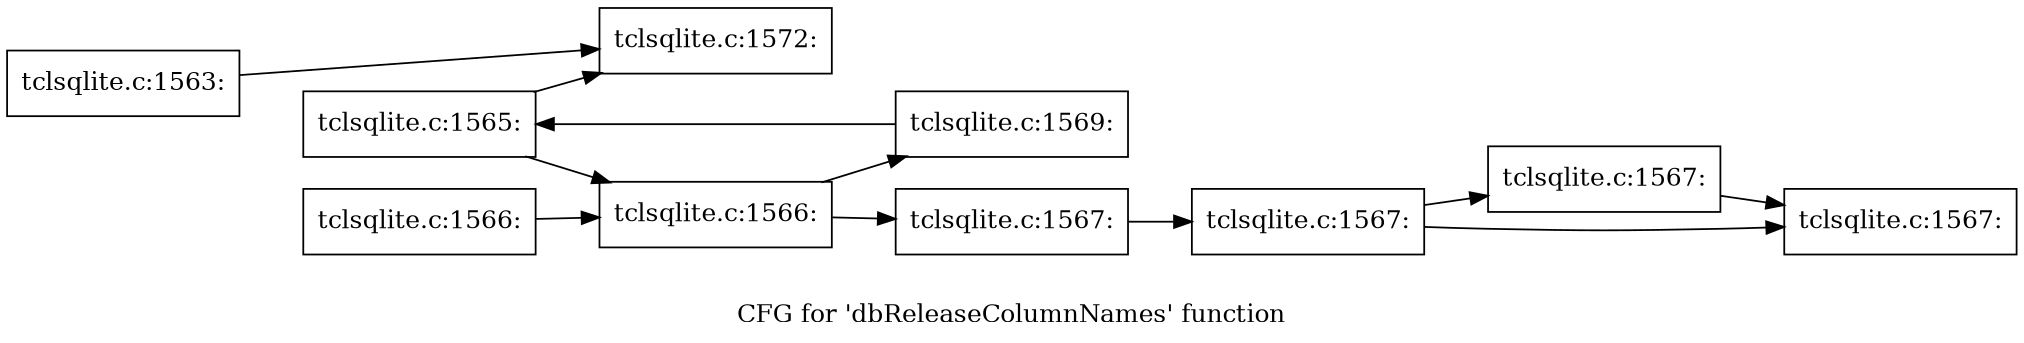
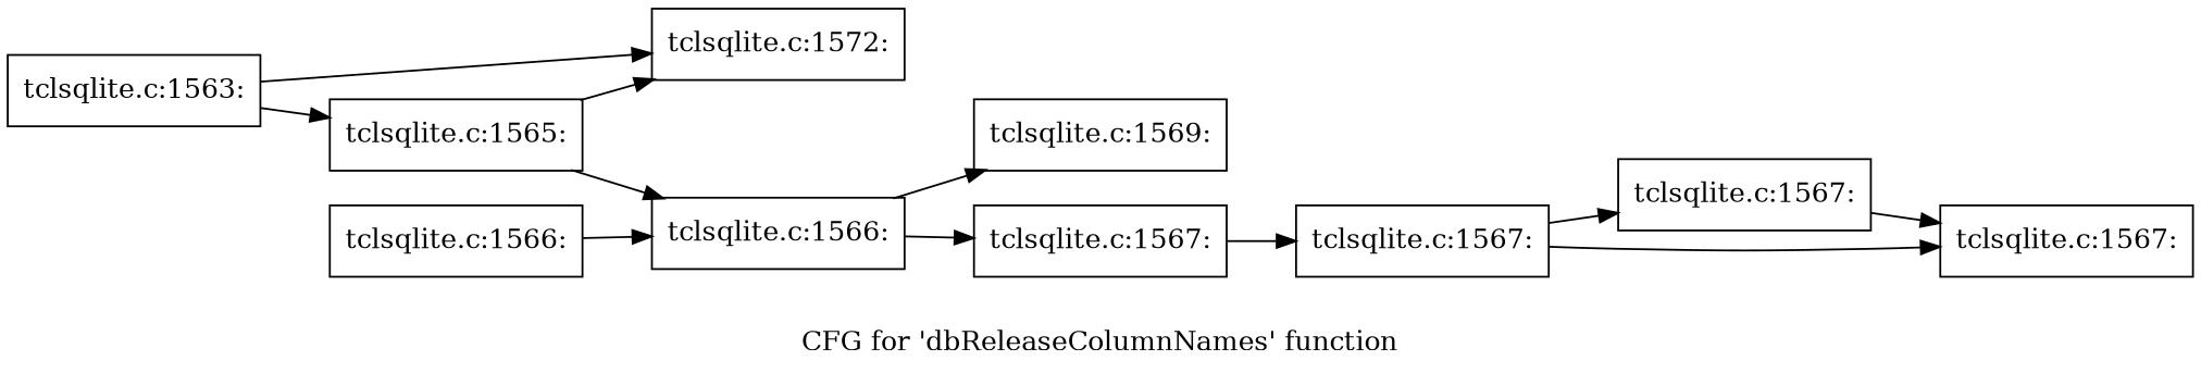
  digraph {
    fontname="DejaVu Serif"
    label="CFG for 'dbReleaseColumnNames' function"
    rankdir=LR
    node [fontname="DejaVu Serif" shape=record]
    edge [fontname="DejaVu Serif"]
    n1 [label="{tclsqlite.c:1563:}"]
    n2 [label="{tclsqlite.c:1565:}"]
    n3 [label="{tclsqlite.c:1572:}"]
    n4 [label="{tclsqlite.c:1566:}"]
    n5 [label="{tclsqlite.c:1567:}"]
    n6 [label="{tclsqlite.c:1569:}"]
    n7 [label="{tclsqlite.c:1567:}"]
    n8 [label="{tclsqlite.c:1567:}"]
    n9 [label="{tclsqlite.c:1567:}"]
    n10 [label="{tclsqlite.c:1566:}"]
-   n6 -> n2
+   n1 -> n2
    n1 -> n3
    n2 -> n3
    n2 -> n4
    n4 -> n5
    n4 -> n6
    n5 -> n7
    n7 -> n8
    n7 -> n9
    n8 -> n9
    n10 -> n4
  }
